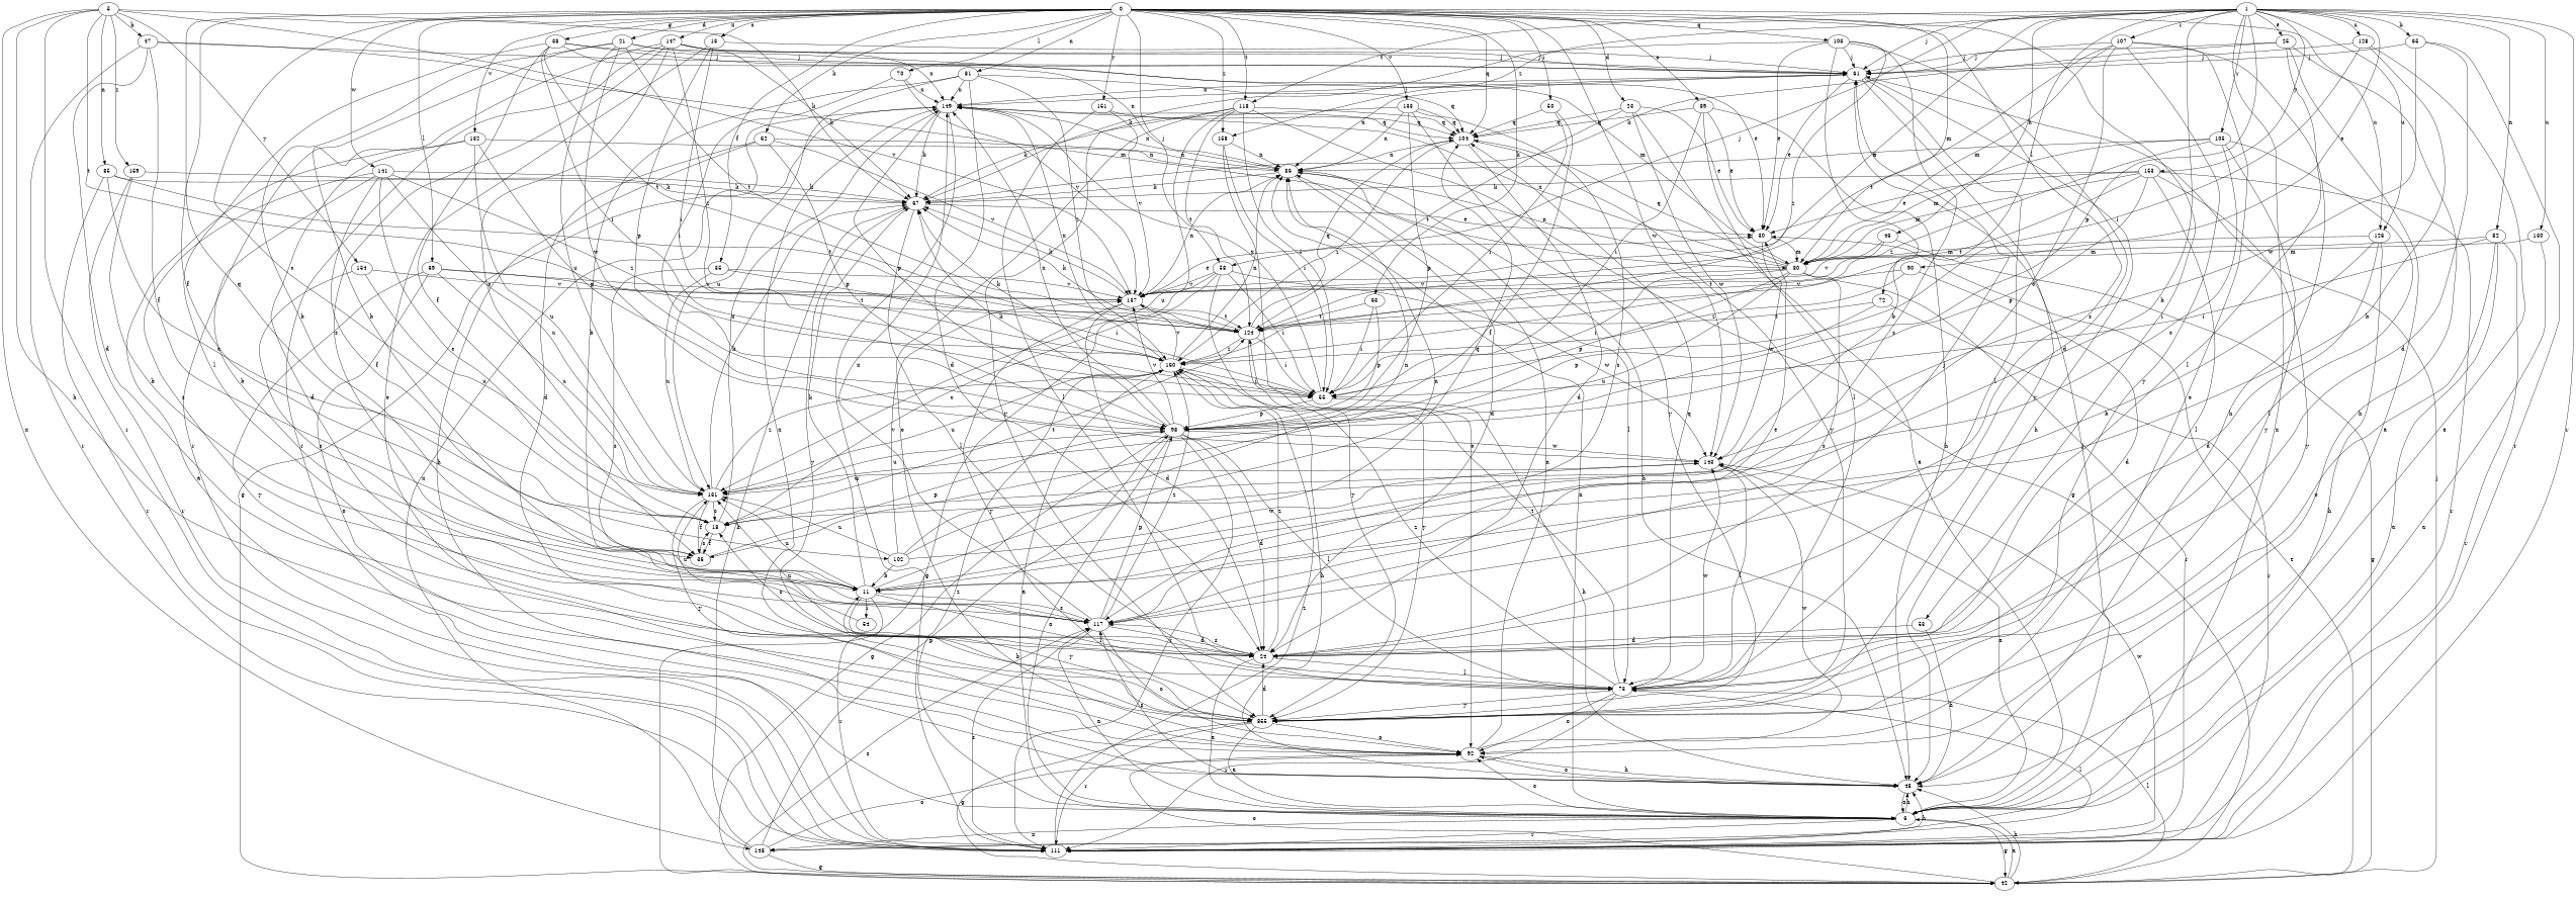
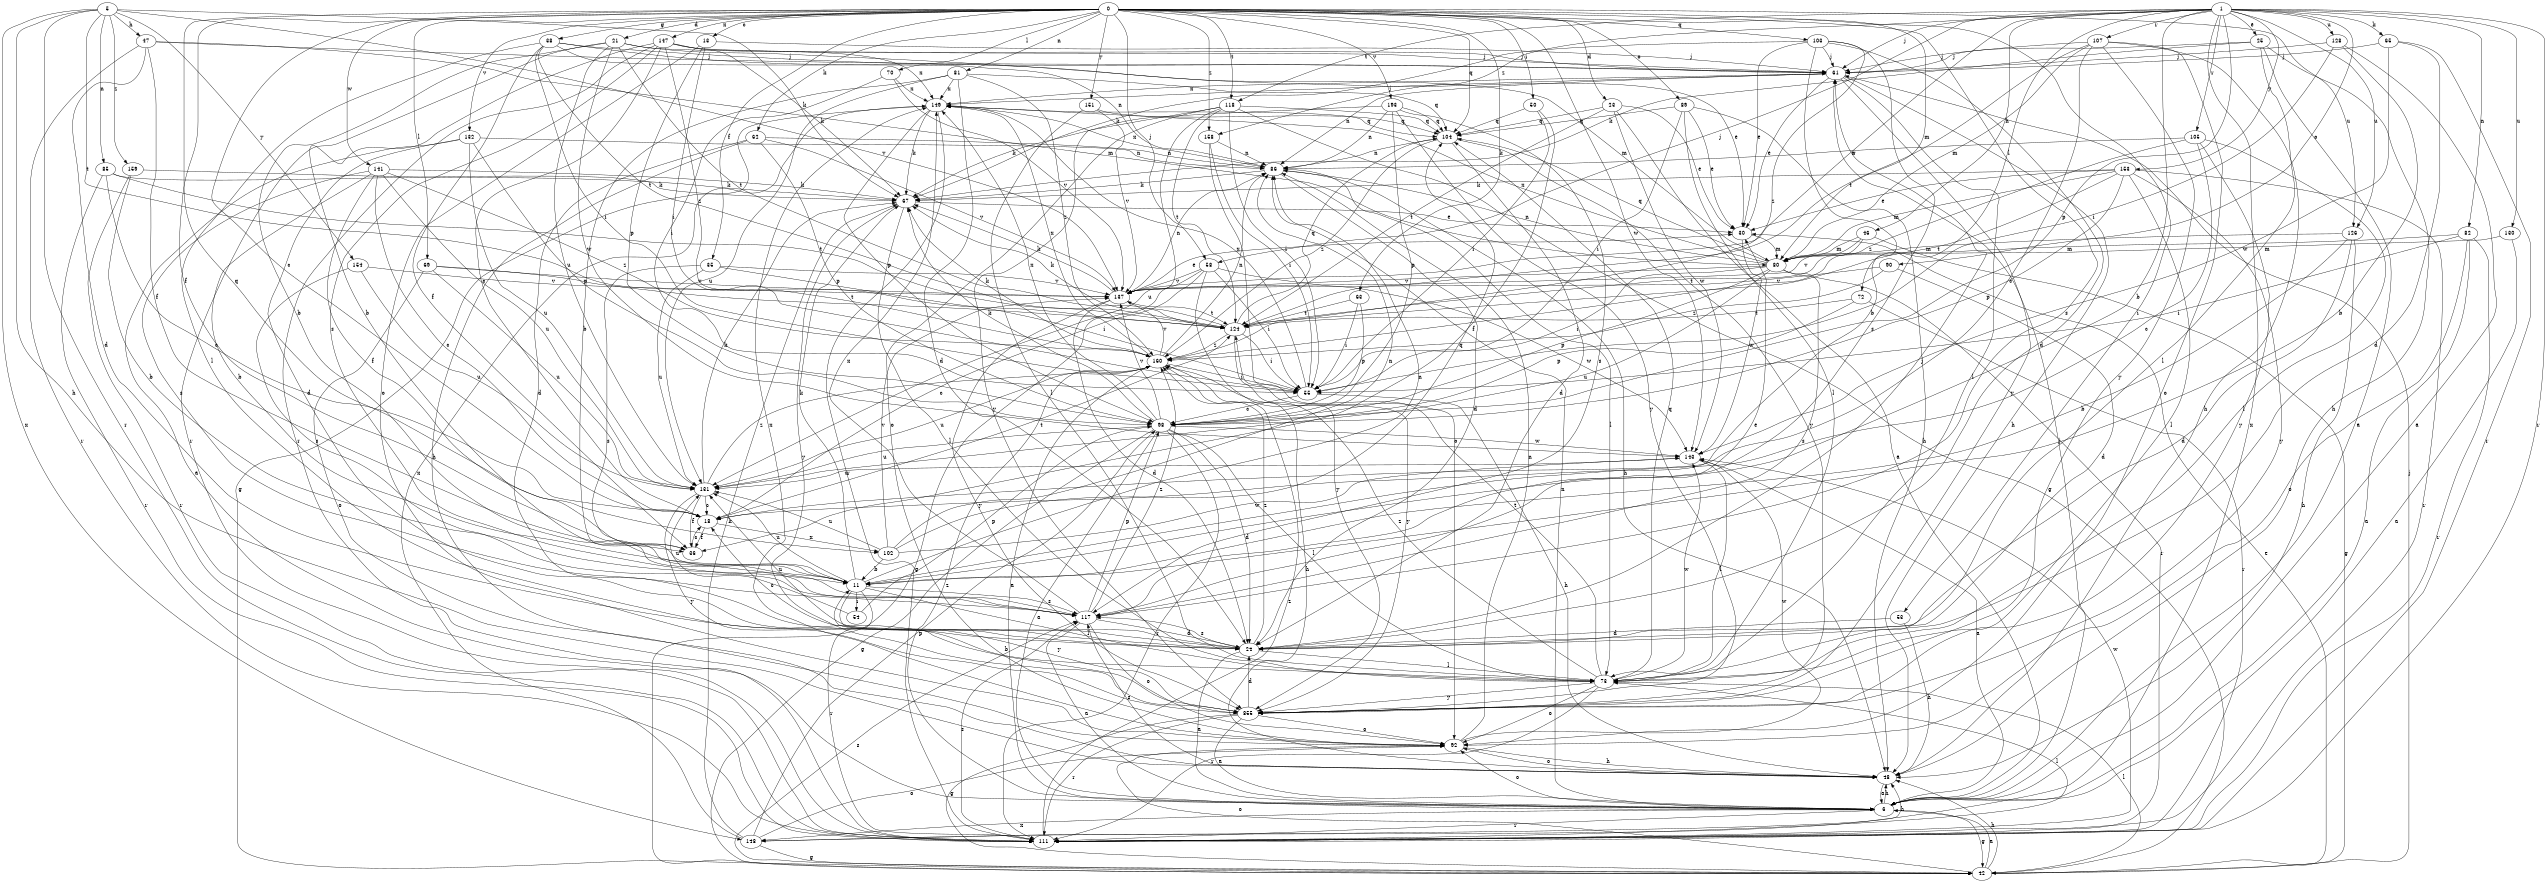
  strict digraph {
    0
    13
    18
    21
    23
    35
    36
    38
    50
    53
    58
    62
    63
    69
    70
    80
    81
    89
    102
    103
    104
    117
    118
    126
    132
-   133
+   133 [label=193]
    141
    143
    147
    151
    158
    61
    98
    92
    55
    124
    149
    11
    111
    131
    6
    30
    137
    86
    73
    48
    24
    42
    n49 [label=855]
    160
    67
    1
    25
    46
    65
    72
    82
    90
    105
    107
    128
    130
    148
    153
    54
    5
    47
    85
    154
    159
    0 -> 13 [label=c]
    0 -> 18 [label=c]
    0 -> 21 [label=d]
    0 -> 23 [label=d]
    0 -> 35 [label=f]
    0 -> 36 [label=f]
    0 -> 38 [label=g]
    0 -> 50 [label=i]
    0 -> 53 [label=i]
    0 -> 58 [label=j]
    0 -> 62 [label=k]
    0 -> 63 [label=k]
    0 -> 69 [label=l]
    0 -> 70 [label=l]
    0 -> 80 [label=m]
    0 -> 81 [label=n]
    0 -> 89 [label=o]
    0 -> 102 [label=q]
    0 -> 103 [label=q]
    0 -> 104 [label=q]
    0 -> 117 [label=s]
    0 -> 118 [label=t]
    0 -> 126 [label=u]
    0 -> 132 [label=v]
    0 -> 133 [label=v]
    0 -> 141 [label=w]
    0 -> 143 [label=w]
    0 -> 147 [label=x]
    0 -> 151 [label=y]
    0 -> 158 [label=z]
    13 -> 61 [label=j]
    13 -> 98 [label=p]
    13 -> 92 [label=o]
    13 -> 55 [label=i]
    18 -> 36 [label=f]
    18 -> 124 [label=t]
-   18 -> 149 [label=x]
+   18 -> 102 [label=x]
    21 -> 80 [label=m]
    21 -> 143 [label=w]
    21 -> 61 [label=j]
    21 -> 124 [label=t]
    21 -> 11 [label=b]
    21 -> 111 [label=r]
    21 -> 131 [label=u]
    23 -> 104 [label=q]
    23 -> 143 [label=w]
    23 -> 124 [label=t]
    23 -> 6 [label=a]
    23 -> 30 [label=e]
    35 -> 117 [label=s]
    35 -> 55 [label=i]
    35 -> 131 [label=u]
    35 -> 137 [label=v]
    36 -> 18 [label=c]
-   36 -> 98 [label=p]
+   54 -> 98 [label=p]
    38 -> 36 [label=f]
    38 -> 61 [label=j]
    38 -> 55 [label=i]
    38 -> 124 [label=t]
    38 -> 30 [label=e]
    38 -> 86 [label=n]
    38 -> 73 [label=l]
    50 -> 36 [label=f]
    50 -> 104 [label=q]
    50 -> 55 [label=i]
    53 -> 48 [label=h]
    53 -> 24 [label=d]
    58 -> 18 [label=c]
    58 -> 143 [label=w]
    58 -> 55 [label=i]
    58 -> 137 [label=v]
    58 -> 42 [label=g]
    58 -> n49 [label=y]
    62 -> 98 [label=p]
    62 -> 137 [label=v]
    62 -> 86 [label=n]
    62 -> 48 [label=h]
    62 -> 24 [label=d]
    63 -> 98 [label=p]
    63 -> 55 [label=i]
    63 -> 124 [label=t]
    69 -> 92 [label=o]
    69 -> 124 [label=t]
    69 -> 131 [label=u]
    69 -> 137 [label=v]
-   69 -> n49 [label=y]
    70 -> 55 [label=i]
    70 -> 149 [label=x]
    70 -> 137 [label=v]
    80 -> 104 [label=q]
    80 -> 117 [label=s]
    80 -> 98 [label=p]
    80 -> 55 [label=i]
    80 -> 149 [label=x]
    80 -> 111 [label=r]
    80 -> 131 [label=u]
    80 -> 137 [label=v]
    80 -> 86 [label=n]
    81 -> 104 [label=q]
    81 -> 149 [label=x]
    81 -> 11 [label=b]
    81 -> 131 [label=u]
    81 -> 24 [label=d]
    81 -> 160 [label=z]
    89 -> 104 [label=q]
    89 -> 55 [label=i]
    89 -> 30 [label=e]
    89 -> 73 [label=l]
    89 -> 48 [label=h]
    102 -> 104 [label=q]
    102 -> 143 [label=w]
    102 -> 11 [label=b]
    102 -> 131 [label=u]
    102 -> 137 [label=v]
    102 -> 86 [label=n]
    103 -> 117 [label=s]
    103 -> 61 [label=j]
    103 -> 11 [label=b]
    103 -> 30 [label=e]
    103 -> 24 [label=d]
    103 -> 160 [label=z]
    103 -> 67 [label=k]
    104 -> 86 [label=n]
    104 -> 24 [label=d]
    104 -> n49 [label=y]
    104 -> 160 [label=z]
    117 -> 98 [label=p]
    117 -> 92 [label=o]
    117 -> 149 [label=x]
    117 -> 6 [label=a]
    117 -> 30 [label=e]
    117 -> 24 [label=d]
    117 -> 160 [label=z]
    118 -> 104 [label=q]
    118 -> 92 [label=o]
    118 -> 55 [label=i]
    118 -> 124 [label=t]
    118 -> 131 [label=u]
    118 -> 42 [label=g]
    118 -> n49 [label=y]
    126 -> 80 [label=m]
    126 -> 11 [label=b]
    126 -> 48 [label=h]
    126 -> 24 [label=d]
    132 -> 98 [label=p]
    132 -> 131 [label=u]
    132 -> 6 [label=a]
    132 -> 86 [label=n]
    132 -> 24 [label=d]
    133 -> 104 [label=q]
    133 -> 117 [label=s]
    133 -> 98 [label=p]
    133 -> 86 [label=n]
    133 -> n49 [label=y]
    133 -> 67 [label=k]
    141 -> 18 [label=c]
    141 -> 36 [label=f]
    141 -> 117 [label=s]
    141 -> 11 [label=b]
    141 -> 131 [label=u]
    141 -> 160 [label=z]
    141 -> 67 [label=k]
    143 -> 131 [label=u]
    143 -> 6 [label=a]
    143 -> 73 [label=l]
    147 -> 18 [label=c]
    147 -> 117 [label=s]
    147 -> 61 [label=j]
    147 -> 149 [label=x]
    147 -> 11 [label=b]
    147 -> 111 [label=r]
    147 -> 160 [label=z]
    147 -> 67 [label=k]
    151 -> 104 [label=q]
    151 -> 137 [label=v]
    151 -> 73 [label=l]
    158 -> 92 [label=o]
    158 -> 55 [label=i]
    158 -> 86 [label=n]
    61 -> 149 [label=x]
    61 -> 30 [label=e]
    61 -> 86 [label=n]
    61 -> 73 [label=l]
    61 -> 48 [label=h]
    61 -> n49 [label=y]
    98 -> 143 [label=w]
    98 -> 149 [label=x]
    98 -> 111 [label=r]
    98 -> 131 [label=u]
    98 -> 6 [label=a]
    98 -> 137 [label=v]
    98 -> 73 [label=l]
    98 -> 24 [label=d]
    98 -> 42 [label=g]
    98 -> 67 [label=k]
    92 -> 143 [label=w]
    92 -> 149 [label=x]
    92 -> 86 [label=n]
    92 -> 48 [label=h]
-   55 -> 98 [label=p]
+   55 -> 98 [label=c]
    55 -> 149 [label=x]
    55 -> 48 [label=h]
    124 -> 104 [label=q]
    124 -> 55 [label=i]
    124 -> n49 [label=y]
    124 -> 160 [label=z]
    124 -> 67 [label=k]
    149 -> 104 [label=q]
    149 -> 61 [label=j]
    149 -> 98 [label=p]
    149 -> 111 [label=r]
    149 -> 42 [label=g]
    149 -> 67 [label=k]
    11 -> 117 [label=s]
    11 -> 111 [label=r]
    11 -> 131 [label=u]
    11 -> 86 [label=n]
    11 -> 73 [label=l]
    11 -> n49 [label=y]
    11 -> 67 [label=k]
    11 -> 54 [label=i]
    111 -> 117 [label=s]
    111 -> 143 [label=w]
    111 -> 73 [label=l]
    111 -> 160 [label=z]
    131 -> 18 [label=c]
    131 -> 36 [label=f]
    131 -> n49 [label=y]
    131 -> 160 [label=z]
    131 -> 67 [label=k]
    6 -> 61 [label=j]
    6 -> 92 [label=o]
    6 -> 111 [label=r]
    6 -> 86 [label=n]
    6 -> 48 [label=h]
    6 -> 42 [label=g]
    6 -> 160 [label=z]
    6 -> 148 [label=x]
    30 -> 80 [label=m]
    30 -> 143 [label=w]
    137 -> 124 [label=t]
    137 -> 30 [label=e]
    137 -> 86 [label=n]
    137 -> 24 [label=d]
    137 -> n49 [label=y]
    137 -> 67 [label=k]
    86 -> 149 [label=x]
    86 -> 73 [label=l]
    86 -> 48 [label=h]
    86 -> 24 [label=d]
    86 -> 67 [label=k]
    73 -> 104 [label=q]
    73 -> 143 [label=w]
    73 -> 92 [label=o]
    73 -> 124 [label=t]
    73 -> 111 [label=r]
    73 -> n49 [label=y]
    73 -> 160 [label=z]
    48 -> 117 [label=s]
    48 -> 92 [label=o]
    48 -> 6 [label=a]
    24 -> 18 [label=c]
    24 -> 117 [label=s]
    24 -> 61 [label=j]
    24 -> 131 [label=u]
    24 -> 6 [label=a]
    24 -> 73 [label=l]
    24 -> 160 [label=z]
    42 -> 117 [label=s]
    42 -> 61 [label=j]
    42 -> 92 [label=o]
    42 -> 6 [label=a]
    42 -> 30 [label=e]
    42 -> 73 [label=l]
    42 -> 48 [label=h]
    n49 -> 92 [label=o]
    n49 -> 11 [label=b]
    n49 -> 111 [label=r]
    n49 -> 6 [label=a]
    n49 -> 24 [label=d]
    n49 -> 42 [label=g]
    160 -> 55 [label=i]
    160 -> 149 [label=x]
    160 -> 131 [label=u]
    160 -> 6 [label=a]
    160 -> 137 [label=v]
    160 -> 86 [label=n]
    160 -> 48 [label=h]
    160 -> 67 [label=k]
    67 -> 30 [label=e]
    67 -> 73 [label=l]
    67 -> n49 [label=y]
    1 -> 58 [label=j]
    1 -> 118 [label=t]
    1 -> 126 [label=u]
    1 -> 158 [label=z]
    1 -> 61 [label=j]
    1 -> 98 [label=p]
    1 -> 11 [label=b]
    1 -> 111 [label=r]
    1 -> 137 [label=v]
    1 -> 25 [label=e]
    1 -> 46 [label=h]
    1 -> 65 [label=k]
    1 -> 72 [label=l]
    1 -> 82 [label=n]
    1 -> 90 [label=o]
    1 -> 105 [label=r]
    1 -> 107 [label=r]
    1 -> 128 [label=u]
    1 -> 130 [label=u]
    1 -> 148 [label=x]
    1 -> 153 [label=y]
    25 -> 61 [label=j]
    25 -> 6 [label=a]
    25 -> 73 [label=l]
    25 -> 48 [label=h]
    25 -> 67 [label=k]
    46 -> 124 [label=t]
    46 -> 137 [label=v]
    46 -> 42 [label=g]
    65 -> 143 [label=w]
    65 -> 61 [label=j]
    65 -> 111 [label=r]
    65 -> 24 [label=d]
    72 -> 98 [label=p]
    72 -> 124 [label=t]
    72 -> 111 [label=r]
    82 -> 80 [label=m]
    82 -> 92 [label=o]
    82 -> 55 [label=i]
    82 -> 111 [label=r]
    82 -> 6 [label=a]
    90 -> 137 [label=v]
    90 -> 24 [label=d]
    90 -> 160 [label=z]
    105 -> 18 [label=c]
-   105 -> 80 [label=m]
+   46 -> 80 [label=m]
    105 -> 86 [label=n]
    105 -> 73 [label=l]
    105 -> n49 [label=y]
    105 -> 160 [label=z]
    107 -> 18 [label=c]
    107 -> 80 [label=m]
    107 -> 61 [label=j]
    107 -> 92 [label=o]
    107 -> 124 [label=t]
    107 -> 48 [label=h]
    107 -> n49 [label=y]
    128 -> 61 [label=j]
    128 -> 55 [label=i]
    128 -> 11 [label=b]
    128 -> 6 [label=a]
    130 -> 80 [label=m]
    130 -> 6 [label=a]
    148 -> 98 [label=p]
    148 -> 92 [label=o]
    148 -> 149 [label=x]
    148 -> 48 [label=h]
    148 -> 42 [label=g]
    148 -> 67 [label=k]
    153 -> 80 [label=m]
    153 -> 98 [label=p]
    153 -> 124 [label=t]
    153 -> 111 [label=r]
    153 -> 30 [label=e]
    153 -> 73 [label=l]
    153 -> n49 [label=y]
    153 -> 67 [label=k]
    54 -> 131 [label=u]
    5 -> 124 [label=t]
    5 -> 111 [label=r]
    5 -> 137 [label=v]
    5 -> 48 [label=h]
    5 -> 67 [label=k]
    5 -> 148 [label=x]
    5 -> 47 [label=h]
    5 -> 85 [label=n]
    5 -> 154 [label=y]
    5 -> 159 [label=z]
    47 -> 36 [label=f]
    47 -> 80 [label=m]
    47 -> 61 [label=j]
    47 -> 111 [label=r]
    47 -> 24 [label=d]
    85 -> 18 [label=c]
    85 -> 124 [label=t]
    85 -> 111 [label=r]
    85 -> 67 [label=k]
    154 -> 117 [label=s]
    154 -> 131 [label=u]
    154 -> 137 [label=v]
    159 -> 11 [label=b]
    159 -> 111 [label=r]
    159 -> 67 [label=k]
  }
